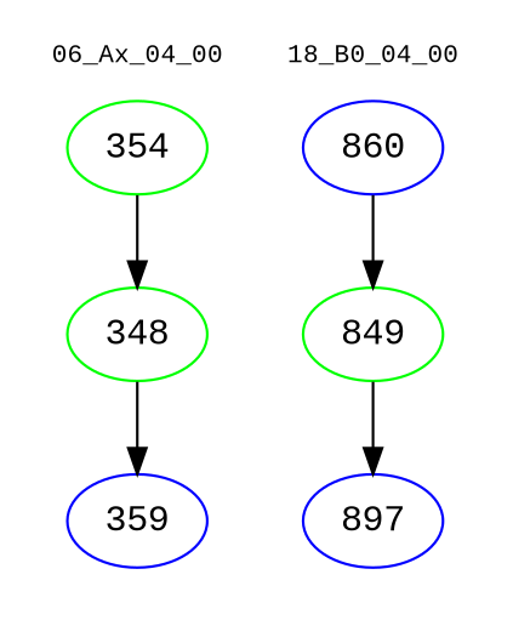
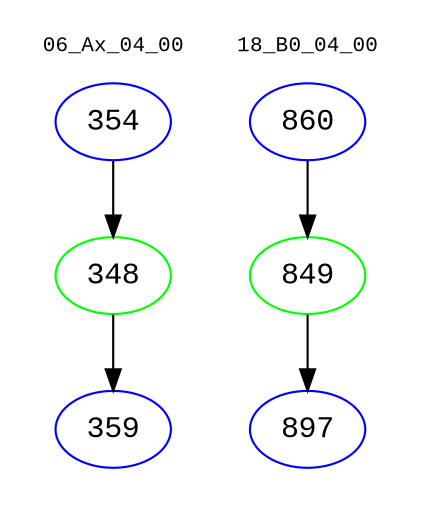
  digraph {
    fontname="Liberation Mono"
    node [color=green fontname="Liberation Mono"]
    edge [color=black fontname="Liberation Mono"]
-   n1 [label=354]
+   n1 [color=blue label=354]
    n2 [label=348]
    n3 [color=blue label=359]
    n4 [color=blue label=860]
    n5 [label=849]
    n6 [color=blue label=897]
    subgraph cluster_1 {
      color=white
      fontsize=10
      label="06_Ax_04_00"
      n1
      n2
      n3
    }
    subgraph cluster_2 {
      color=white
      fontsize=10
      label="18_B0_04_00"
      n4
      n5
      n6
    }
    n1 -> n2
    n2 -> n3
    n4 -> n5
    n5 -> n6
  }
